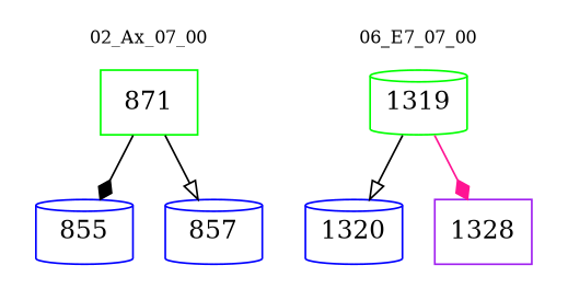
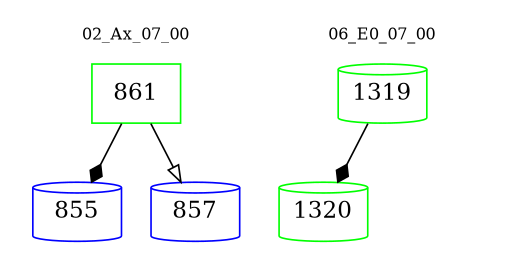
  digraph {
    fontname="DejaVu Serif"
    node [color=blue fontname="DejaVu Serif" shape=cylinder]
    edge [arrowhead=diamond color=black fontname="DejaVu Serif"]
-   n1 [color=green label=871 shape=box]
+   n1 [color=green label=861 shape=box]
    n2 [label=855]
    n3 [label=857]
    n4 [color=green label=1319]
-   n5 [label=1320]
-   n6 [color=purple label=1328 shape=box]
+   n5 [color=green label=1320]
    subgraph cluster_1 {
      color=white
      fontsize=10
      label="02_Ax_07_00"
      n1
      n2
      n3
    }
    subgraph cluster_2 {
      color=white
      fontsize=10
-     label="06_E7_07_00"
+     label="06_E0_07_00"
      n4
      n5
-     n6
    }
    n1 -> n2
    n1 -> n3 [arrowhead=onormal]
-   n4 -> n5 [arrowhead=onormal]
-   n4 -> n6 [color=deeppink]
+   n4 -> n5
  }
